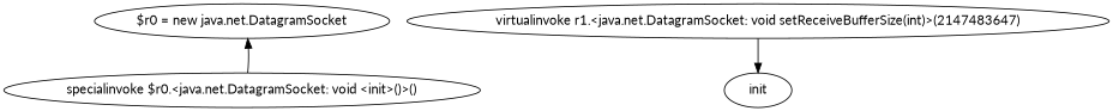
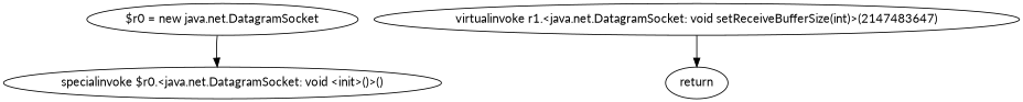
  digraph {
    fontname=Lato
    node [fontname=Lato]
    edge [fontname=Lato]
    "$r0 = new java.net.DatagramSocket"
    "specialinvoke $r0.<java.net.DatagramSocket: void <init>()>()"
    "virtualinvoke r1.<java.net.DatagramSocket: void setReceiveBufferSize(int)>(2147483647)"
-   return [label=init]
-   "specialinvoke $r0.<java.net.DatagramSocket: void <init>()>()" -> "$r0 = new java.net.DatagramSocket"
+   return
+   "$r0 = new java.net.DatagramSocket" -> "specialinvoke $r0.<java.net.DatagramSocket: void <init>()>()"
    "virtualinvoke r1.<java.net.DatagramSocket: void setReceiveBufferSize(int)>(2147483647)" -> return
  }
